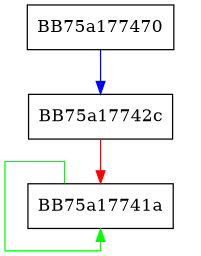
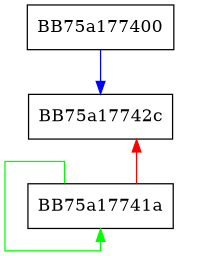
  digraph {
    splines=ortho
    node [shape=box]
-   BB75a177400 [label=BB75a177470]
+   BB75a177400
    BB75a17742c
    BB75a17741a
    BB75a177400 -> BB75a17742c [color=blue]
-   BB75a17742c -> BB75a17741a [color=red]
+   BB75a17741a -> BB75a17742c [color=red]
    BB75a17741a -> BB75a17741a [color=green]
  }
